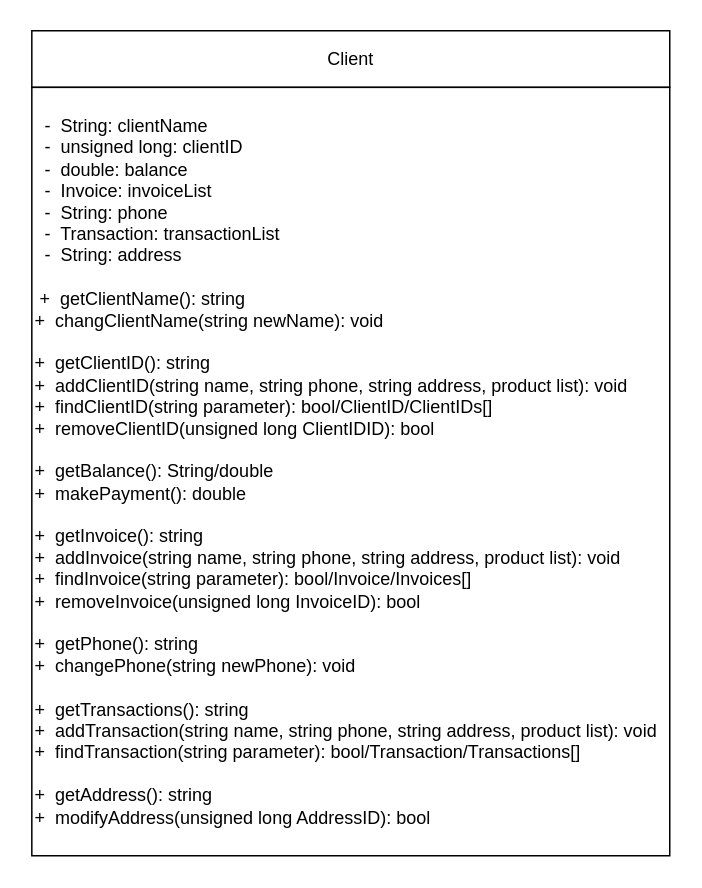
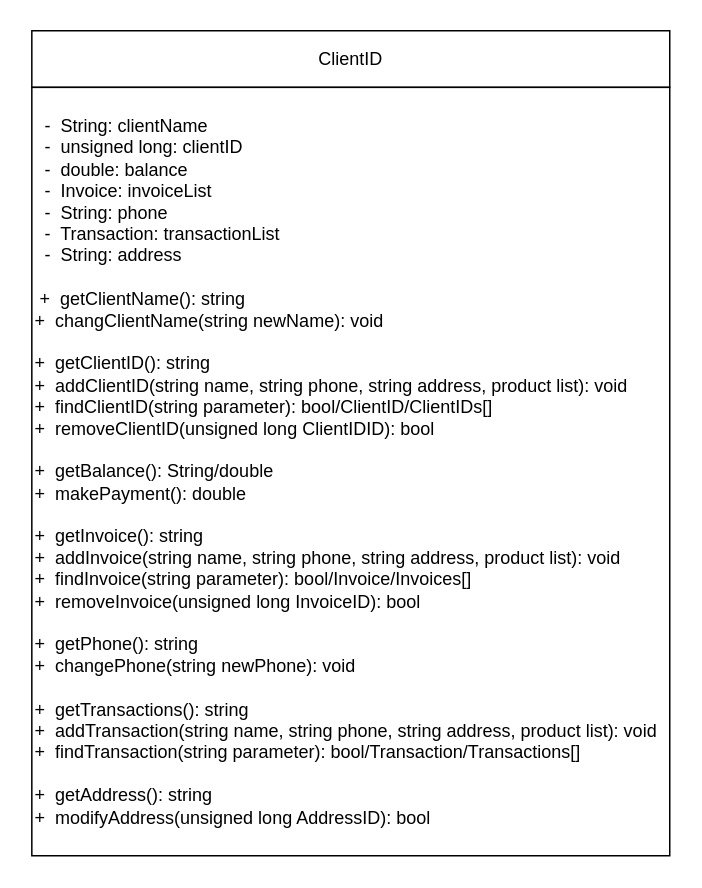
  <mxCell id="0" />
  <mxCell id="1" parent="0" />
  <mxCell id="2" value="-" style="group" vertex="1" connectable="0" parent="1"><mxGeometry x="20.72" y="20" width="425.28" height="550" as="geometry" /></mxCell>
- <mxCell id="3" value="Client" style="text;html=1;align=center;verticalAlign=middle;whiteSpace=wrap;rounded=0;strokeColor=#000000;fillColor=#ffffff;" vertex="1" parent="2"><mxGeometry width="425.28" height="37.745" as="geometry" /></mxCell>
+ <mxCell id="3" value="ClientID" style="text;html=1;align=center;verticalAlign=middle;whiteSpace=wrap;rounded=0;strokeColor=#000000;fillColor=#ffffff;" vertex="1" parent="2"><mxGeometry width="425.28" height="37.745" as="geometry" /></mxCell>
  <mxCell id="4" value="&amp;nbsp; -&amp;nbsp; String: clientName&lt;br&gt;&amp;nbsp; -&amp;nbsp; unsigned long: clientID&lt;br&gt;&amp;nbsp; -&amp;nbsp; double: balance&lt;br&gt;&amp;nbsp; -&amp;nbsp; Invoice: invoiceList&lt;br&gt;&amp;nbsp; -&amp;nbsp; String: phone&lt;br&gt;&amp;nbsp; -&amp;nbsp; Transaction: transactionList&lt;br&gt;&amp;nbsp; -&amp;nbsp; String: address&lt;br&gt;&lt;br&gt;&amp;nbsp;&lt;span&gt;+&amp;nbsp; getClientName(): string&lt;/span&gt;&lt;div&gt;+&amp;nbsp; changClientName(string newName): void&lt;/div&gt;&lt;div&gt;&lt;br&gt;&lt;/div&gt;&lt;div&gt;&lt;div&gt;+&amp;nbsp; getClientID(): string&lt;/div&gt;&lt;div&gt;+&amp;nbsp; addClientID(string name, string phone, string address, product list): void&lt;/div&gt;&lt;div&gt;+&amp;nbsp; findClientID(string parameter): bool/ClientID/ClientIDs[]&lt;/div&gt;&lt;div&gt;+&amp;nbsp; removeClientID(unsigned long ClientIDID): bool&lt;/div&gt;&lt;/div&gt;&lt;div&gt;&lt;br&gt;&lt;/div&gt;&lt;div&gt;&lt;div&gt;+&amp;nbsp; getBalance(): String/double&lt;/div&gt;&lt;div&gt;+&amp;nbsp; makePayment(): double&lt;/div&gt;&lt;/div&gt;&lt;div&gt;&lt;br&gt;&lt;/div&gt;&lt;div&gt;&lt;div&gt;+&amp;nbsp; getInvoice(): string&lt;/div&gt;&lt;div&gt;+&amp;nbsp; addInvoice(string name, string phone, string address, product list): void&lt;/div&gt;&lt;div&gt;+&amp;nbsp; findInvoice(string parameter): bool/Invoice/Invoices[]&lt;/div&gt;&lt;div&gt;+&amp;nbsp; removeInvoice(unsigned long InvoiceID): bool&lt;/div&gt;&lt;/div&gt;&lt;div&gt;&lt;br&gt;&lt;/div&gt;&lt;div&gt;&lt;div&gt;+&amp;nbsp; getPhone(): string&lt;/div&gt;&lt;div&gt;+&amp;nbsp; changePhone(string newPhone): void&lt;/div&gt;&lt;/div&gt;&lt;div&gt;&lt;br&gt;&lt;/div&gt;&lt;div&gt;&lt;div&gt;+&amp;nbsp; getTransactions(): string&lt;/div&gt;&lt;div&gt;+&amp;nbsp; addTransaction(string name, string phone, string address, product list): void&lt;/div&gt;&lt;div&gt;+&amp;nbsp; findTransaction(string parameter): bool/Transaction/Transactions[]&lt;/div&gt;&lt;/div&gt;&lt;div&gt;&lt;br&gt;&lt;/div&gt;&lt;div&gt;&lt;div&gt;+&amp;nbsp; getAddress(): string&lt;/div&gt;&lt;div&gt;+&amp;nbsp; modifyAddress(unsigned long AddressID): bool&lt;/div&gt;&lt;/div&gt;" style="text;html=1;align=left;verticalAlign=middle;whiteSpace=wrap;rounded=0;strokeColor=#000000;fillColor=#ffffff;" vertex="1" parent="2"><mxGeometry y="37.74" width="425.28" height="512.26" as="geometry" /></mxCell>
